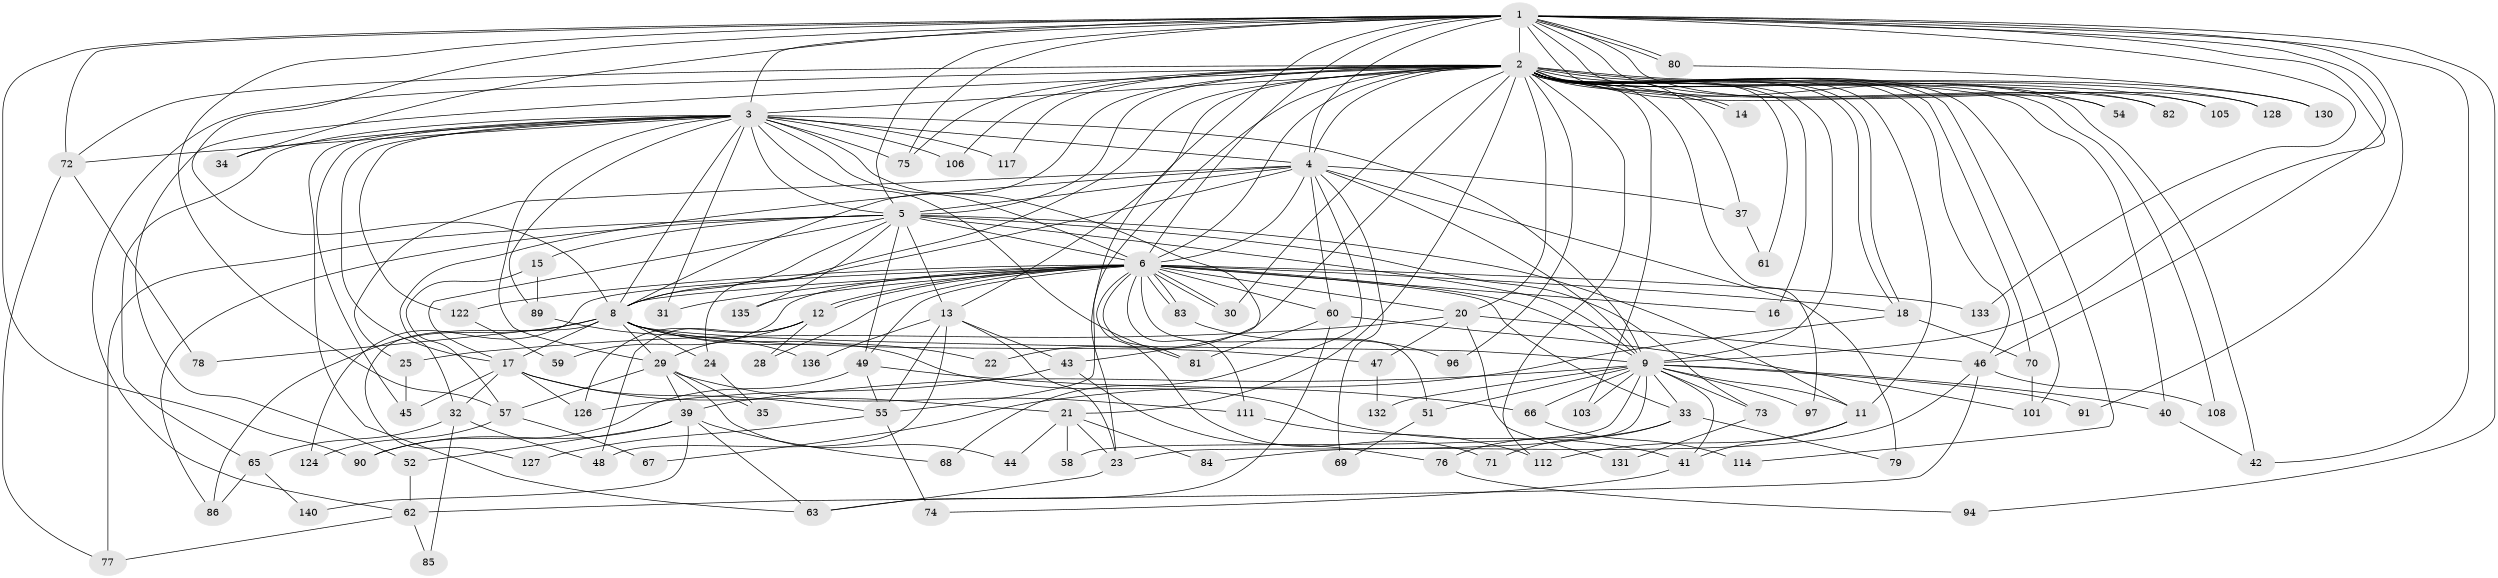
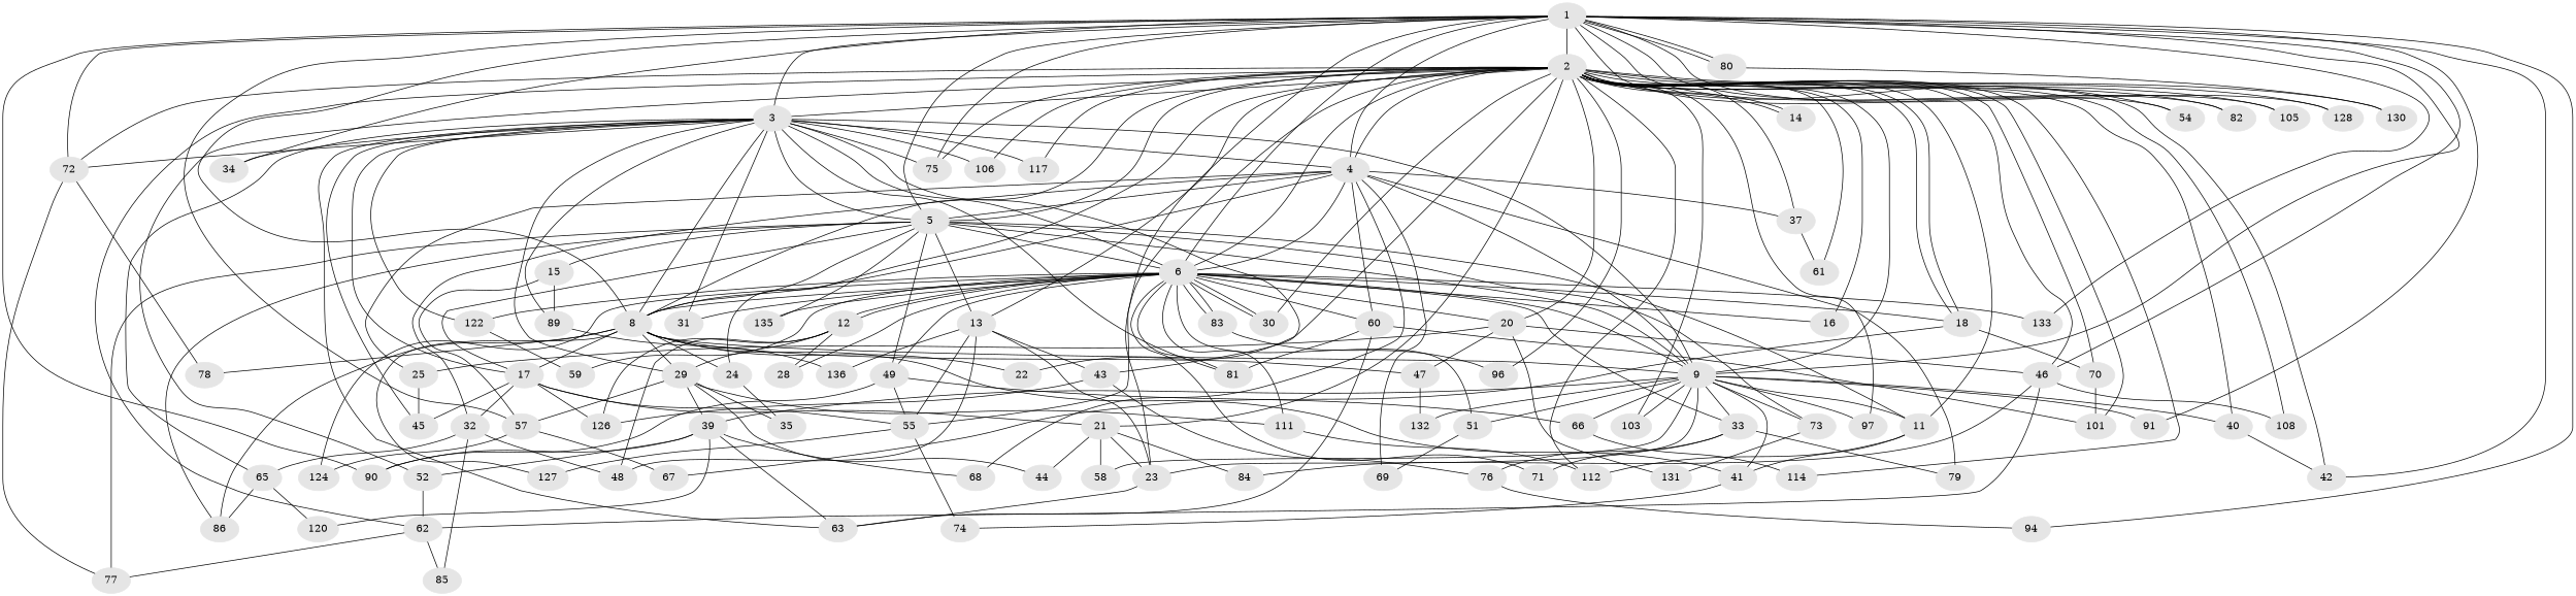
  graph {
    node [color=gray90 style=filled]
    1 [super="+109"]
    2 [super="+7"]
    3 [super="+38"]
    4 [super="+19"]
    5 [super="+10"]
    6 [super="+118"]
    8 [super="+27"]
    9 [super="+26"]
    23
    34
    42
    46 [super="+53"]
    54
    57 [super="+99"]
    72 [super="+113"]
    75 [super="+102"]
    80
    82
    90 [super="+95"]
    91
    n21 [label=94]
    105
    128
    133
    11 [super="+129"]
    13 [super="+94"]
    14
    16
    18 [super="+64"]
    20 [super="+36"]
    21 [super="+56"]
    22
    24
    30 [super="+100"]
    37
    40
    52
    55 [super="+93"]
    61
    62 [super="+87"]
    70 [super="+110"]
    96
    97
    101
    103
    106
    108
    112 [super="+121"]
    114
    117
    130
    17 [super="+125"]
    29 [super="+107"]
    31
    43
    45
    63 [super="+104"]
    65 [super="+116"]
    81
    89
    122
    25 [super="+123"]
    32
    60
    68
    69
    79
    15
    49
    73
    77 [super="+115"]
    86
    135
    59
    12
    28
    33 [super="+50"]
    51
    71
    83
    111
    124
    41 [super="+88"]
    47
    78
    127
    39 [super="+119"]
    58
    66
    132
    84
    67
    48 [super="+92"]
    136
    131
    44
    35
    74
    85
    126 [super="+134"]
    76
-   120 [label=140]
+   120
    1 -- 2 [weight=2]
    1 -- 3
    1 -- 4
    1 -- 5 [weight=2]
    1 -- 6
    1 -- 8
    1 -- 9
    1 -- 23
    1 -- 34
    1 -- 42
    1 -- 46
    1 -- 54
    1 -- 57
    1 -- 72
    1 -- 75
    1 -- 80
    1 -- 80
    1 -- 82
    1 -- 90
    1 -- 91
    1 -- n21
    1 -- 105
    1 -- 128
    1 -- 133
    2 -- 3 [weight=2]
    2 -- 4 [weight=3]
    2 -- 5 [weight=4]
    2 -- 6 [weight=2]
    2 -- 8 [weight=3]
    2 -- 9 [weight=2]
    2 -- 42
    2 -- 46
    2 -- 54
    2 -- 72
    2 -- 75
    2 -- 82
    2 -- 105
    2 -- 128
    2 -- 11
    2 -- 13
    2 -- 14
    2 -- 14
    2 -- 16
    2 -- 18
    2 -- 18
    2 -- 20
    2 -- 21
    2 -- 22
    2 -- 24
    2 -- 30
    2 -- 37
    2 -- 40
    2 -- 52
    2 -- 55
    2 -- 61
    2 -- 62
    2 -- 70
    2 -- 96
    2 -- 97
    2 -- 101
    2 -- 103
    2 -- 106
    2 -- 108
    2 -- 112
    2 -- 114
    2 -- 117
    2 -- 130
    3 -- 4
    3 -- 5 [weight=2]
    3 -- 6
    3 -- 8
    3 -- 9
    3 -- 34
    3 -- 72
    3 -- 75
    3 -- 106
    3 -- 117
    3 -- 17
    3 -- 29
    3 -- 31
    3 -- 43
    3 -- 45
    3 -- 63
    3 -- 65
    3 -- 81
    3 -- 89
    3 -- 122
    4 -- 5 [weight=2]
    4 -- 6
    4 -- 8
    4 -- 9
    4 -- 37
    4 -- 25
    4 -- 32
    4 -- 60
    4 -- 68
    4 -- 69
    4 -- 79
    5 -- 6 [weight=2]
    5 -- 8 [weight=2]
    5 -- 9 [weight=2]
    5 -- 11
    5 -- 13
    5 -- 17
    5 -- 15 [weight=2]
    5 -- 49
    5 -- 73
    5 -- 77
    5 -- 86
    5 -- 135
    6 -- 8
    6 -- 9
    6 -- 133
    6 -- 16
    6 -- 18
    6 -- 20 [weight=2]
    6 -- 30
    6 -- 30
    6 -- 31
    6 -- 81
    6 -- 122
    6 -- 60
    6 -- 49
    6 -- 135
    6 -- 59
    6 -- 12
    6 -- 12
    6 -- 28
    6 -- 33
    6 -- 51
    6 -- 71
    6 -- 83
    6 -- 83
    6 -- 111
    6 -- 124
    8 -- 9 [weight=2]
    8 -- 22
    8 -- 24
    8 -- 17
    8 -- 29
    8 -- 86
    8 -- 41
    8 -- 47
    8 -- 78
    8 -- 127
    9 -- 23
    9 -- 91
    9 -- 11
    9 -- 40
    9 -- 97
    9 -- 103
    9 -- 73
    9 -- 33 [weight=2]
    9 -- 51
    9 -- 41
    9 -- 39
    9 -- 58
    9 -- 66
    9 -- 132
    23 -- 63
    46 -- 62
    46 -- 108
    46 -- 84
    57 -- 124
    57 -- 67
    72 -- 77
    72 -- 78
    80 -- 130
    11 -- 112
    11 -- 41
    13 -- 23
    13 -- 55
    13 -- 43
    13 -- 48
    13 -- 136
    18 -- 70
    18 -- 67
    20 -- 46
    20 -- 25
    20 -- 47
    20 -- 131
    21 -- 23
    21 -- 58
    21 -- 84
    21 -- 44
    24 -- 35
    37 -- 61
    40 -- 42
    52 -- 62
    55 -- 127
    55 -- 74
    62 -- 77
    62 -- 85
    70 -- 101
    17 -- 21
    17 -- 55
    17 -- 45
    17 -- 32
    17 -- 126
    29 -- 57
    29 -- 111
    29 -- 39
    29 -- 44
    29 -- 35
    43 -- 126
    43 -- 76
    65 -- 86
    65 -- 120
    89 -- 136
    122 -- 59
    25 -- 45
    32 -- 65
    32 -- 48
    32 -- 85
    60 -- 101
    60 -- 63
    60 -- 81
    15 -- 57
    15 -- 89
    49 -- 90
    49 -- 55
    49 -- 66
    73 -- 131
    12 -- 29
    12 -- 28
    12 -- 48
    12 -- 126
    33 -- 79
    33 -- 71
    33 -- 76
    51 -- 69
    83 -- 96
    111 -- 112
    41 -- 74
    47 -- 132
    39 -- 90
    39 -- 52
    39 -- 63
    39 -- 68
    39 -- 120
    66 -- 114
    76 -- n21
  }
